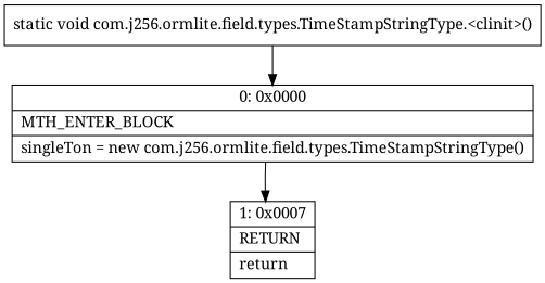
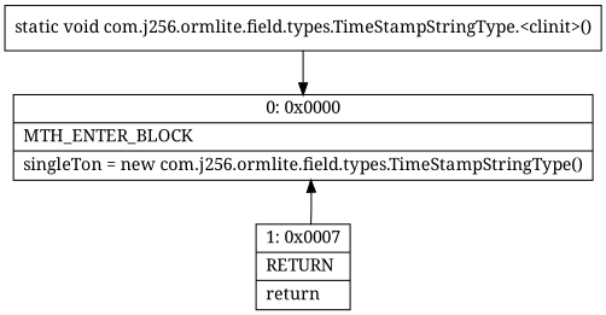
  digraph {
    fontname="Noto Serif"
    node [shape=record fontname="Noto Serif"]
    edge [fontname="Noto Serif"]
    n1 [label="{0\:\ 0x0000|MTH_ENTER_BLOCK\l|singleTon = new com.j256.ormlite.field.types.TimeStampStringType()\l}"]
    n2 [label="{1\:\ 0x0007|RETURN\l|return\l}"]
    n3 [label="{static void com.j256.ormlite.field.types.TimeStampStringType.\<clinit\>() }"]
-   n1 -> n2
+   n2 -> n1
    n3 -> n1
  }
